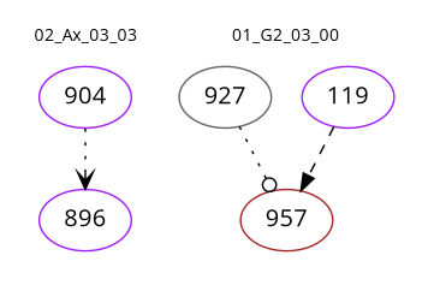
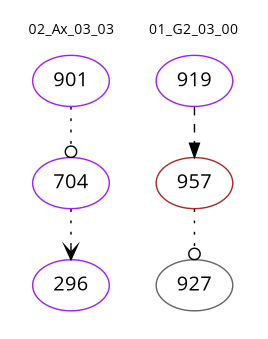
  digraph {
    fontname="Open Sans"
    node [color=purple fontname="Open Sans"]
    edge [arrowhead=odot color=black fontname="Open Sans" style=dotted]
-   n2 [label=904]
-   n3 [label=896]
-   n4 [label=119]
+   n1 [label=901]
+   n2 [label=704]
+   n3 [label=296]
+   n4 [label=919]
    n5 [color=brown label=957]
    n6 [color=gray40 label=927]
    subgraph cluster_1 {
      color=white
      fontsize=10
      label="02_Ax_03_03"
+     n1
      n2
      n3
    }
    subgraph cluster_2 {
      color=white
      fontsize=10
      label="01_G2_03_00"
      n4
      n5
      n6
    }
+   n1 -> n2
    n2 -> n3 [arrowhead=vee]
    n4 -> n5 [arrowhead=normal style=dashed]
-   n6 -> n5
+   n5 -> n6
  }
